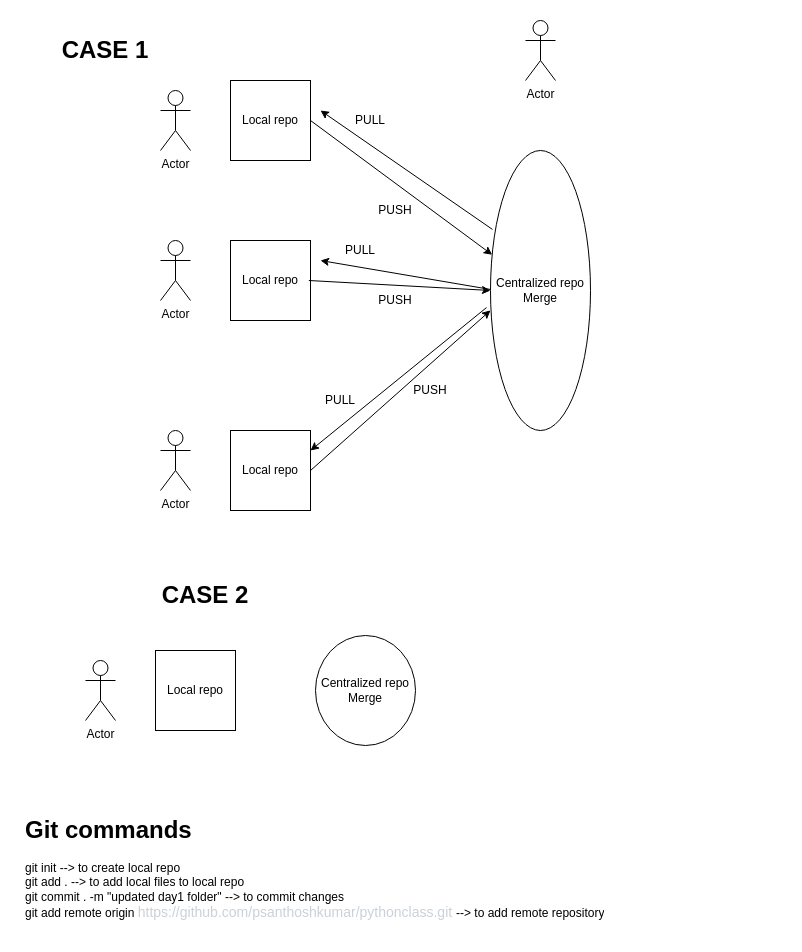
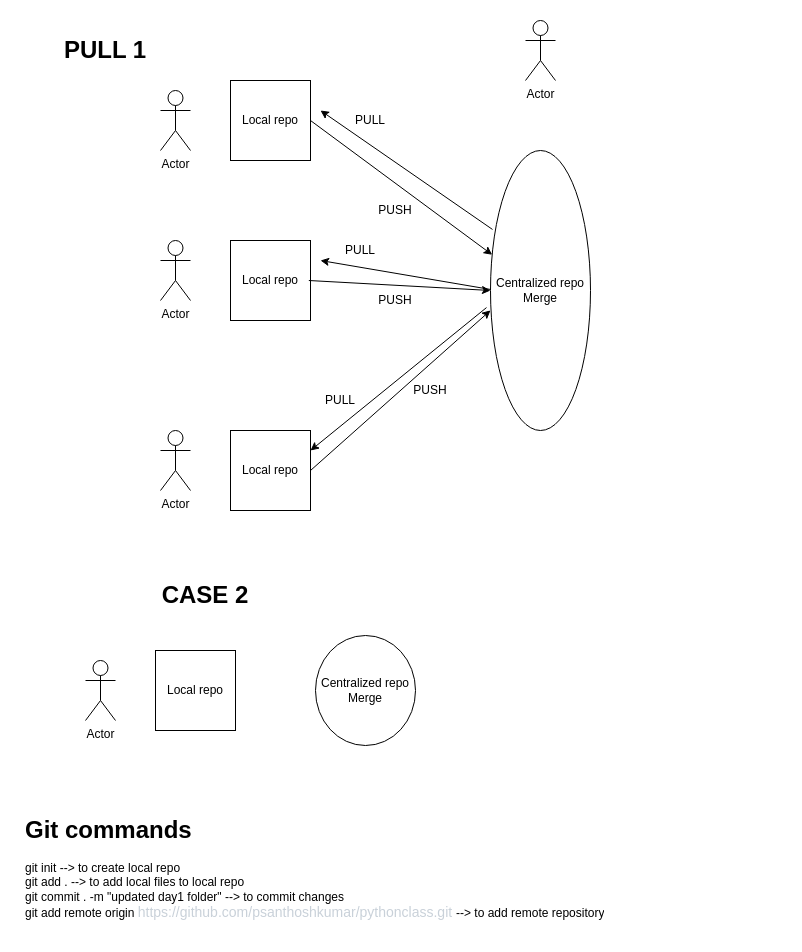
  <mxCell id="0" />
  <mxCell id="1" parent="0" />
  <mxCell id="2" value="Actor" style="shape=umlActor;verticalLabelPosition=bottom;verticalAlign=top;html=1;outlineConnect=0;" vertex="1" parent="1"><mxGeometry x="160" y="90" width="30" height="60" as="geometry" /></mxCell>
  <mxCell id="3" value="Actor" style="shape=umlActor;verticalLabelPosition=bottom;verticalAlign=top;html=1;outlineConnect=0;" vertex="1" parent="1"><mxGeometry x="160" y="430" width="30" height="60" as="geometry" /></mxCell>
  <mxCell id="4" value="Actor" style="shape=umlActor;verticalLabelPosition=bottom;verticalAlign=top;html=1;outlineConnect=0;" vertex="1" parent="1"><mxGeometry x="160" y="240" width="30" height="60" as="geometry" /></mxCell>
  <mxCell id="5" value="Local repo" style="whiteSpace=wrap;html=1;aspect=fixed;" vertex="1" parent="1"><mxGeometry x="230" y="80" width="80" height="80" as="geometry" /></mxCell>
  <mxCell id="6" value="Local repo" style="whiteSpace=wrap;html=1;aspect=fixed;" vertex="1" parent="1"><mxGeometry x="230" y="240" width="80" height="80" as="geometry" /></mxCell>
  <mxCell id="7" value="Local repo" style="whiteSpace=wrap;html=1;aspect=fixed;" vertex="1" parent="1"><mxGeometry x="230" y="430" width="80" height="80" as="geometry" /></mxCell>
  <mxCell id="8" value="Centralized repo&lt;br&gt;Merge" style="ellipse;whiteSpace=wrap;html=1;" vertex="1" parent="1"><mxGeometry x="490" y="150" width="100" height="280" as="geometry" /></mxCell>
  <mxCell id="9" value="" style="endArrow=classic;html=1;exitX=1;exitY=0.5;exitDx=0;exitDy=0;" edge="1" parent="1" source="5" target="8"><mxGeometry width="50" height="50" relative="1" as="geometry"><mxPoint x="390" y="260" as="sourcePoint" /><mxPoint x="440" y="210" as="targetPoint" /></mxGeometry></mxCell>
  <mxCell id="10" value="" style="endArrow=classic;html=1;exitX=1;exitY=0.5;exitDx=0;exitDy=0;entryX=0;entryY=0.5;entryDx=0;entryDy=0;" edge="1" parent="1" target="8"><mxGeometry width="50" height="50" relative="1" as="geometry"><mxPoint x="308.34" y="280" as="sourcePoint" /><mxPoint x="489.996" y="414.267" as="targetPoint" /></mxGeometry></mxCell>
  <mxCell id="11" value="" style="endArrow=classic;html=1;exitX=1;exitY=0.5;exitDx=0;exitDy=0;entryX=0;entryY=0.571;entryDx=0;entryDy=0;entryPerimeter=0;" edge="1" parent="1" source="7" target="8"><mxGeometry width="50" height="50" relative="1" as="geometry"><mxPoint x="340" y="340" as="sourcePoint" /><mxPoint x="521.66" y="350" as="targetPoint" /></mxGeometry></mxCell>
  <mxCell id="12" value="Actor" style="shape=umlActor;verticalLabelPosition=bottom;verticalAlign=top;html=1;outlineConnect=0;" vertex="1" parent="1"><mxGeometry x="525" y="20" width="30" height="60" as="geometry" /></mxCell>
  <mxCell id="13" value="" style="endArrow=classic;html=1;exitX=0.02;exitY=0.282;exitDx=0;exitDy=0;exitPerimeter=0;" edge="1" parent="1" source="8"><mxGeometry width="50" height="50" relative="1" as="geometry"><mxPoint x="390" y="260" as="sourcePoint" /><mxPoint x="320" y="110" as="targetPoint" /><Array as="points"><mxPoint x="492" y="229" /></Array></mxGeometry></mxCell>
  <mxCell id="14" value="" style="endArrow=classic;html=1;exitX=0.02;exitY=0.282;exitDx=0;exitDy=0;exitPerimeter=0;" edge="1" parent="1"><mxGeometry width="50" height="50" relative="1" as="geometry"><mxPoint x="490" y="288.96" as="sourcePoint" /><mxPoint x="320" y="260" as="targetPoint" /></mxGeometry></mxCell>
  <mxCell id="15" value="" style="endArrow=classic;html=1;exitX=-0.04;exitY=0.561;exitDx=0;exitDy=0;exitPerimeter=0;entryX=1;entryY=0.25;entryDx=0;entryDy=0;" edge="1" parent="1" source="8" target="7"><mxGeometry width="50" height="50" relative="1" as="geometry"><mxPoint x="500" y="298.96" as="sourcePoint" /><mxPoint x="320" y="270" as="targetPoint" /></mxGeometry></mxCell>
  <mxCell id="16" value="PUSH" style="text;html=1;strokeColor=none;fillColor=none;align=center;verticalAlign=middle;whiteSpace=wrap;rounded=0;" vertex="1" parent="1"><mxGeometry x="375" y="200" width="40" height="20" as="geometry" /></mxCell>
  <mxCell id="17" value="PUSH" style="text;html=1;strokeColor=none;fillColor=none;align=center;verticalAlign=middle;whiteSpace=wrap;rounded=0;" vertex="1" parent="1"><mxGeometry x="375" y="290" width="40" height="20" as="geometry" /></mxCell>
  <mxCell id="18" value="PUSH" style="text;html=1;strokeColor=none;fillColor=none;align=center;verticalAlign=middle;whiteSpace=wrap;rounded=0;" vertex="1" parent="1"><mxGeometry x="410" y="380" width="40" height="20" as="geometry" /></mxCell>
  <mxCell id="19" value="PULL" style="text;html=1;strokeColor=none;fillColor=none;align=center;verticalAlign=middle;whiteSpace=wrap;rounded=0;" vertex="1" parent="1"><mxGeometry x="350" y="110" width="40" height="20" as="geometry" /></mxCell>
  <mxCell id="20" value="PULL" style="text;html=1;strokeColor=none;fillColor=none;align=center;verticalAlign=middle;whiteSpace=wrap;rounded=0;" vertex="1" parent="1"><mxGeometry x="340" y="240" width="40" height="20" as="geometry" /></mxCell>
  <mxCell id="21" value="PULL" style="text;html=1;strokeColor=none;fillColor=none;align=center;verticalAlign=middle;whiteSpace=wrap;rounded=0;" vertex="1" parent="1"><mxGeometry x="320" y="390" width="40" height="20" as="geometry" /></mxCell>
- <mxCell id="22" value="&lt;b&gt;&lt;font style=&quot;font-size: 24px&quot;&gt;CASE 1&lt;/font&gt;&lt;/b&gt;" style="text;html=1;strokeColor=none;fillColor=none;align=center;verticalAlign=middle;whiteSpace=wrap;rounded=0;" vertex="1" parent="1"><mxGeometry x="60" y="40" width="90" height="20" as="geometry" /></mxCell>
+ <mxCell id="22" value="&lt;b&gt;&lt;font style=&quot;font-size: 24px&quot;&gt;PULL 1&lt;/font&gt;&lt;/b&gt;" style="text;html=1;strokeColor=none;fillColor=none;align=center;verticalAlign=middle;whiteSpace=wrap;rounded=0;" vertex="1" parent="1"><mxGeometry x="60" y="40" width="90" height="20" as="geometry" /></mxCell>
  <mxCell id="23" value="&lt;b&gt;&lt;font style=&quot;font-size: 24px&quot;&gt;CASE 2&lt;/font&gt;&lt;/b&gt;" style="text;html=1;strokeColor=none;fillColor=none;align=center;verticalAlign=middle;whiteSpace=wrap;rounded=0;" vertex="1" parent="1"><mxGeometry x="160" y="585" width="90" height="20" as="geometry" /></mxCell>
  <mxCell id="24" value="Actor" style="shape=umlActor;verticalLabelPosition=bottom;verticalAlign=top;html=1;outlineConnect=0;" vertex="1" parent="1"><mxGeometry x="85" y="660" width="30" height="60" as="geometry" /></mxCell>
  <mxCell id="25" value="Local repo" style="whiteSpace=wrap;html=1;aspect=fixed;" vertex="1" parent="1"><mxGeometry x="155" y="650" width="80" height="80" as="geometry" /></mxCell>
  <mxCell id="26" value="Centralized repo&lt;br&gt;Merge" style="ellipse;whiteSpace=wrap;html=1;" vertex="1" parent="1"><mxGeometry x="315" y="635" width="100" height="110" as="geometry" /></mxCell>
  <mxCell id="27" value="&lt;h1&gt;Git commands&lt;/h1&gt;&lt;p&gt;git init --&amp;gt; to create local repo&lt;br&gt;git add . --&amp;gt; to add local files to local repo&lt;br&gt;git commit . -m &quot;updated day1 folder&quot; --&amp;gt; to commit changes&lt;br&gt;git add remote origin&amp;nbsp;&lt;span style=&quot;color: rgb(201 , 209 , 217) ; font-family: , , &amp;#34;sf mono&amp;#34; , &amp;#34;menlo&amp;#34; , &amp;#34;consolas&amp;#34; , &amp;#34;liberation mono&amp;#34; , monospace ; font-size: 14px&quot;&gt;https://github.com/psanthoshkumar/pythonclass.git&amp;nbsp;&lt;/span&gt;&lt;span&gt;--&amp;gt; to add remote repository&lt;/span&gt;&lt;/p&gt;&lt;p&gt;git push --&amp;gt; to send files to centralized repo&lt;/p&gt;" style="text;html=1;strokeColor=none;fillColor=none;spacing=5;spacingTop=-20;whiteSpace=wrap;overflow=hidden;rounded=0;" vertex="1" parent="1"><mxGeometry x="20" y="810" width="760" height="120" as="geometry" /></mxCell>
